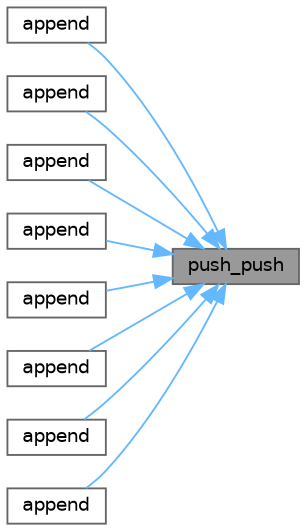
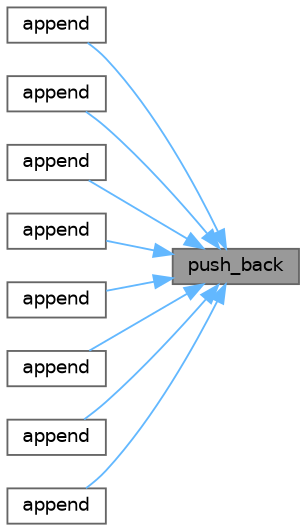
  digraph {
    rankdir=RL
    node [color=grey40 fillcolor=white fontname=Helvetica fontsize=10 shape=box style=filled]
    edge [color=steelblue1 dir=back fontname=Helvetica fontsize=10 labelfontname=Helvetica labelfontsize=10 style=solid]
-   n1 [color=gray40 fillcolor=grey60 fontcolor=black height=0.2 label=push_push width=0.4]
+   n1 [color=gray40 fillcolor=grey60 fontcolor=black height=0.2 label=push_back width=0.4]
    n2 [height=0.2 label=append width=0.4]
    n3 [height=0.2 label=append width=0.4]
    n4 [height=0.2 label=append width=0.4]
    n5 [height=0.2 label=append width=0.4]
    n6 [height=0.2 label=append width=0.4]
    n7 [height=0.2 label=append width=0.4]
    n8 [height=0.2 label=append width=0.4]
    n9 [height=0.2 label=append width=0.4]
    n1 -> n2
    n1 -> n3
    n1 -> n4
    n1 -> n5
    n1 -> n6
    n1 -> n7
    n1 -> n8
    n1 -> n9
  }
